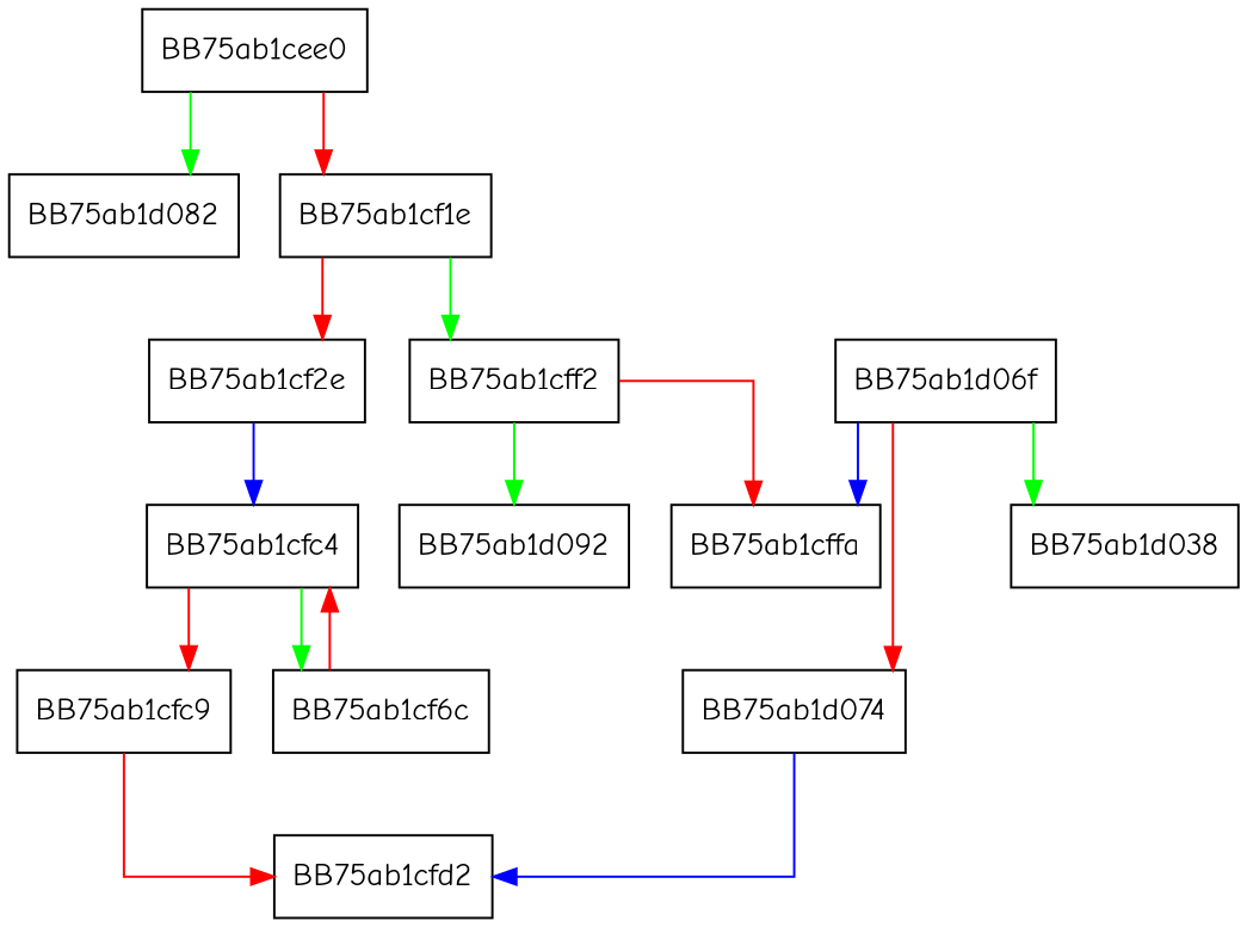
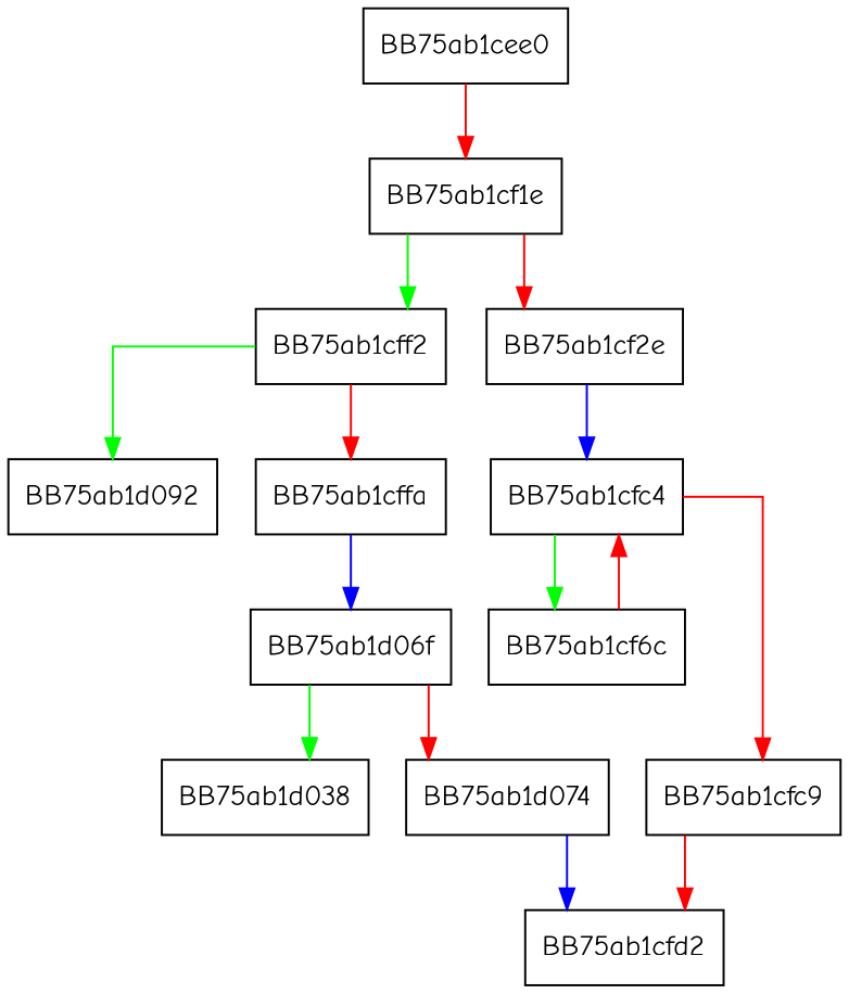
  digraph {
    fontname="Comic Neue"
    splines=ortho
    node [fontname="Comic Neue" shape=box]
    edge [color=red fontname="Comic Neue"]
    BB75ab1cee0
-   BB75ab1d082
    BB75ab1cf1e
    BB75ab1cff2
    BB75ab1cf2e
    BB75ab1d092
    BB75ab1cffa
    BB75ab1cfc4
    BB75ab1d06f
    BB75ab1cf6c
    BB75ab1cfc9
    BB75ab1cfd2
    BB75ab1d038
    BB75ab1d074
-   BB75ab1cee0 -> BB75ab1d082 [color=green]
    BB75ab1cee0 -> BB75ab1cf1e
    BB75ab1cf1e -> BB75ab1cff2 [color=green]
    BB75ab1cf1e -> BB75ab1cf2e
    BB75ab1cff2 -> BB75ab1d092 [color=green]
    BB75ab1cff2 -> BB75ab1cffa
    BB75ab1cf2e -> BB75ab1cfc4 [color=blue]
-   BB75ab1d06f -> BB75ab1cffa [color=blue]
+   BB75ab1cffa -> BB75ab1d06f [color=blue]
    BB75ab1cfc4 -> BB75ab1cf6c [color=green]
    BB75ab1cfc4 -> BB75ab1cfc9
    BB75ab1d06f -> BB75ab1d038 [color=green]
    BB75ab1d06f -> BB75ab1d074
    BB75ab1cf6c -> BB75ab1cfc4
    BB75ab1cfc9 -> BB75ab1cfd2
    BB75ab1d074 -> BB75ab1cfd2 [color=blue]
  }
